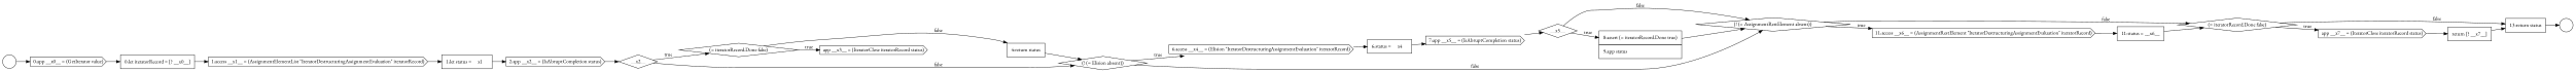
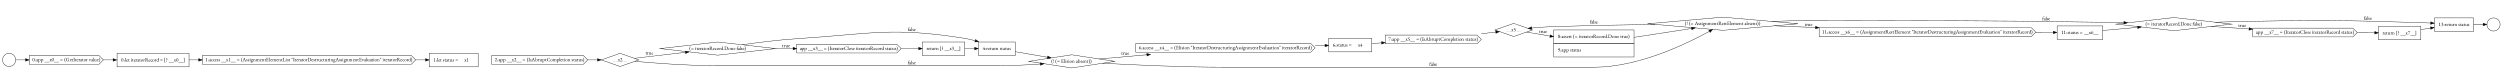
  digraph {
    fontname="EB Garamond"
    rankdir=LR
    node [color=black fillcolor=white fontname="EB Garamond" shape=none style=filled]
    edge [color=black fontname="EB Garamond"]
    n1 [label=<<font color="black">(= iteratorRecord.Done false)</font>> shape=diamond]
    n2 [label=<<font color="black">     <table border="0" cellborder="1" cellspacing="0" cellpadding="10">       <tr><td align="left">4:return status</td></tr>     </table>   </font>> margin=0]
    n3 [label=<<font color="black">app __x3__ = (IteratorClose iteratorRecord status)</font>> shape=cds]
    n4 [label=<<font color="black">(! (= Elision absent))</font>> shape=diamond]
+   n5 [label=<<font color="black">     <table border="0" cellborder="1" cellspacing="0" cellpadding="10">       <tr><td align="left">return [? __x3__]</td></tr>     </table>   </font>> margin=0]
    n6 [label=<<font color="black">0:app __x0__ = (GetIterator value)</font>> shape=cds]
    n7 [label=<<font color="black">     <table border="0" cellborder="1" cellspacing="0" cellpadding="10">       <tr><td align="left">0:let iteratorRecord = [? __x0__]</td></tr>     </table>   </font>> margin=0]
    n8 [label=<<font color="black">1:access __x1__ = (AssignmentElementList &quot;IteratorDestructuringAssignmentEvaluation&quot; iteratorRecord)</font>> shape=cds]
    n9 [label=<<font color="black">6:access __x4__ = (Elision &quot;IteratorDestructuringAssignmentEvaluation&quot; iteratorRecord)</font>> shape=cds]
    n10 [label=<<font color="black">     <table border="0" cellborder="1" cellspacing="0" cellpadding="10">       <tr><td align="left">6:status = __x4__</td></tr>     </table>   </font>> margin=0]
    n11 [label=<<font color="black">7:app __x5__ = (IsAbruptCompletion status)</font>> shape=cds]
    n12 [label=<<font color="black">     <table border="0" cellborder="1" cellspacing="0" cellpadding="10">       <tr><td align="left">13:return status</td></tr>     </table>   </font>> margin=0]
    n13 [label=" " shape=circle]
    n14 [label=<<font color="black">     <table border="0" cellborder="1" cellspacing="0" cellpadding="10">       <tr><td align="left">8:assert (= iteratorRecord.Done true)</td></tr>       <tr><td align="left">9:app status</td></tr>     </table>   </font>> margin=0]
    n15 [label=<<font color="black">(! (= AssignmentRestElement absent))</font>> shape=diamond]
    n16 [label=<<font color="black">(= iteratorRecord.Done false)</font>> shape=diamond]
    n17 [label=<<font color="black">11:access __x6__ = (AssignmentRestElement &quot;IteratorDestructuringAssignmentEvaluation&quot; iteratorRecord)</font>> shape=cds]
    n18 [label=<<font color="black">app __x7__ = (IteratorClose iteratorRecord status)</font>> shape=cds]
    n19 [label=<<font color="black">     <table border="0" cellborder="1" cellspacing="0" cellpadding="10">       <tr><td align="left">return [? __x7__]</td></tr>     </table>   </font>> margin=0]
    n20 [label=<<font color="black">     <table border="0" cellborder="1" cellspacing="0" cellpadding="10">       <tr><td align="left">1:let status = __x1__</td></tr>     </table>   </font>> margin=0]
    n21 [label=<<font color="black">__x5__</font>> shape=diamond]
    n22 [label=<<font color="black">     <table border="0" cellborder="1" cellspacing="0" cellpadding="10">       <tr><td align="left">11:status = __x6__</td></tr>     </table>   </font>> margin=0]
    n23 [label=<<font color="black">2:app __x2__ = (IsAbruptCompletion status)</font>> shape=cds]
    n24 [label=<<font color="black">__x2__</font>> shape=diamond]
    n25 [label=" " shape=circle]
    n1 -> n2 [label=<<font color="black">false</font>>]
    n1 -> n3 [label=<<font color="black">true</font>>]
    n2 -> n4
+   n3 -> n5
    n4 -> n9 [label=<<font color="black">true</font>>]
    n4 -> n15 [label=<<font color="black">false</font>>]
+   n5 -> n2
    n6 -> n7
    n7 -> n8
    n8 -> n20
    n9 -> n10
    n10 -> n11
    n11 -> n21
    n12 -> n13
    n14 -> n15
    n15 -> n16 [label=<<font color="black">false</font>>]
    n15 -> n17 [label=<<font color="black">true</font>>]
    n16 -> n12 [label=<<font color="black">false</font>>]
    n16 -> n18 [label=<<font color="black">true</font>>]
    n17 -> n22
    n18 -> n19
    n19 -> n12
-   n20 -> n23
    n21 -> n14 [label=<<font color="black">true</font>>]
-   n21 -> n15 [label=<<font color="black">false</font>>]
+   n15 -> n21 [label=<<font color="black">false</font>>]
    n22 -> n16
    n23 -> n24
    n24 -> n1 [label=<<font color="black">true</font>>]
    n24 -> n4 [label=<<font color="black">false</font>>]
    n25 -> n6
  }
